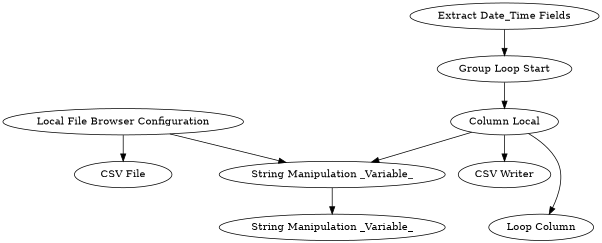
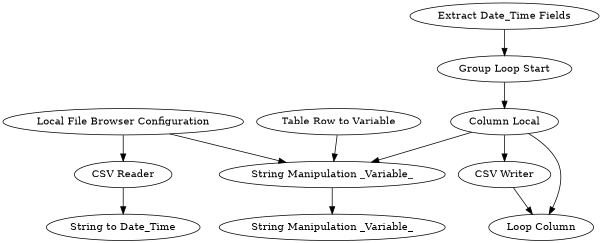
  digraph {
    rankdir=TB
-   n1 [label="CSV File"]
+   n1 [label="CSV Reader"]
+   n2 [label="String to Date_Time"]
    n3 [label="Column Local"]
    n4 [label="CSV Writer"]
    n5 [label="Loop Column"]
    n6 [label="String Manipulation _Variable_"]
    n7 [label="String Manipulation _Variable_"]
    n8 [label="Local File Browser Configuration"]
    n9 [label="Group Loop Start"]
    n10 [label="Extract Date_Time Fields"]
+   n11 [label="Table Row to Variable"]
+   n1 -> n2
    n3 -> n4
    n3 -> n5
    n3 -> n6
+   n4 -> n5
    n6 -> n7
    n8 -> n1
    n8 -> n6
    n9 -> n3
    n10 -> n9
+   n11 -> n6
  }
